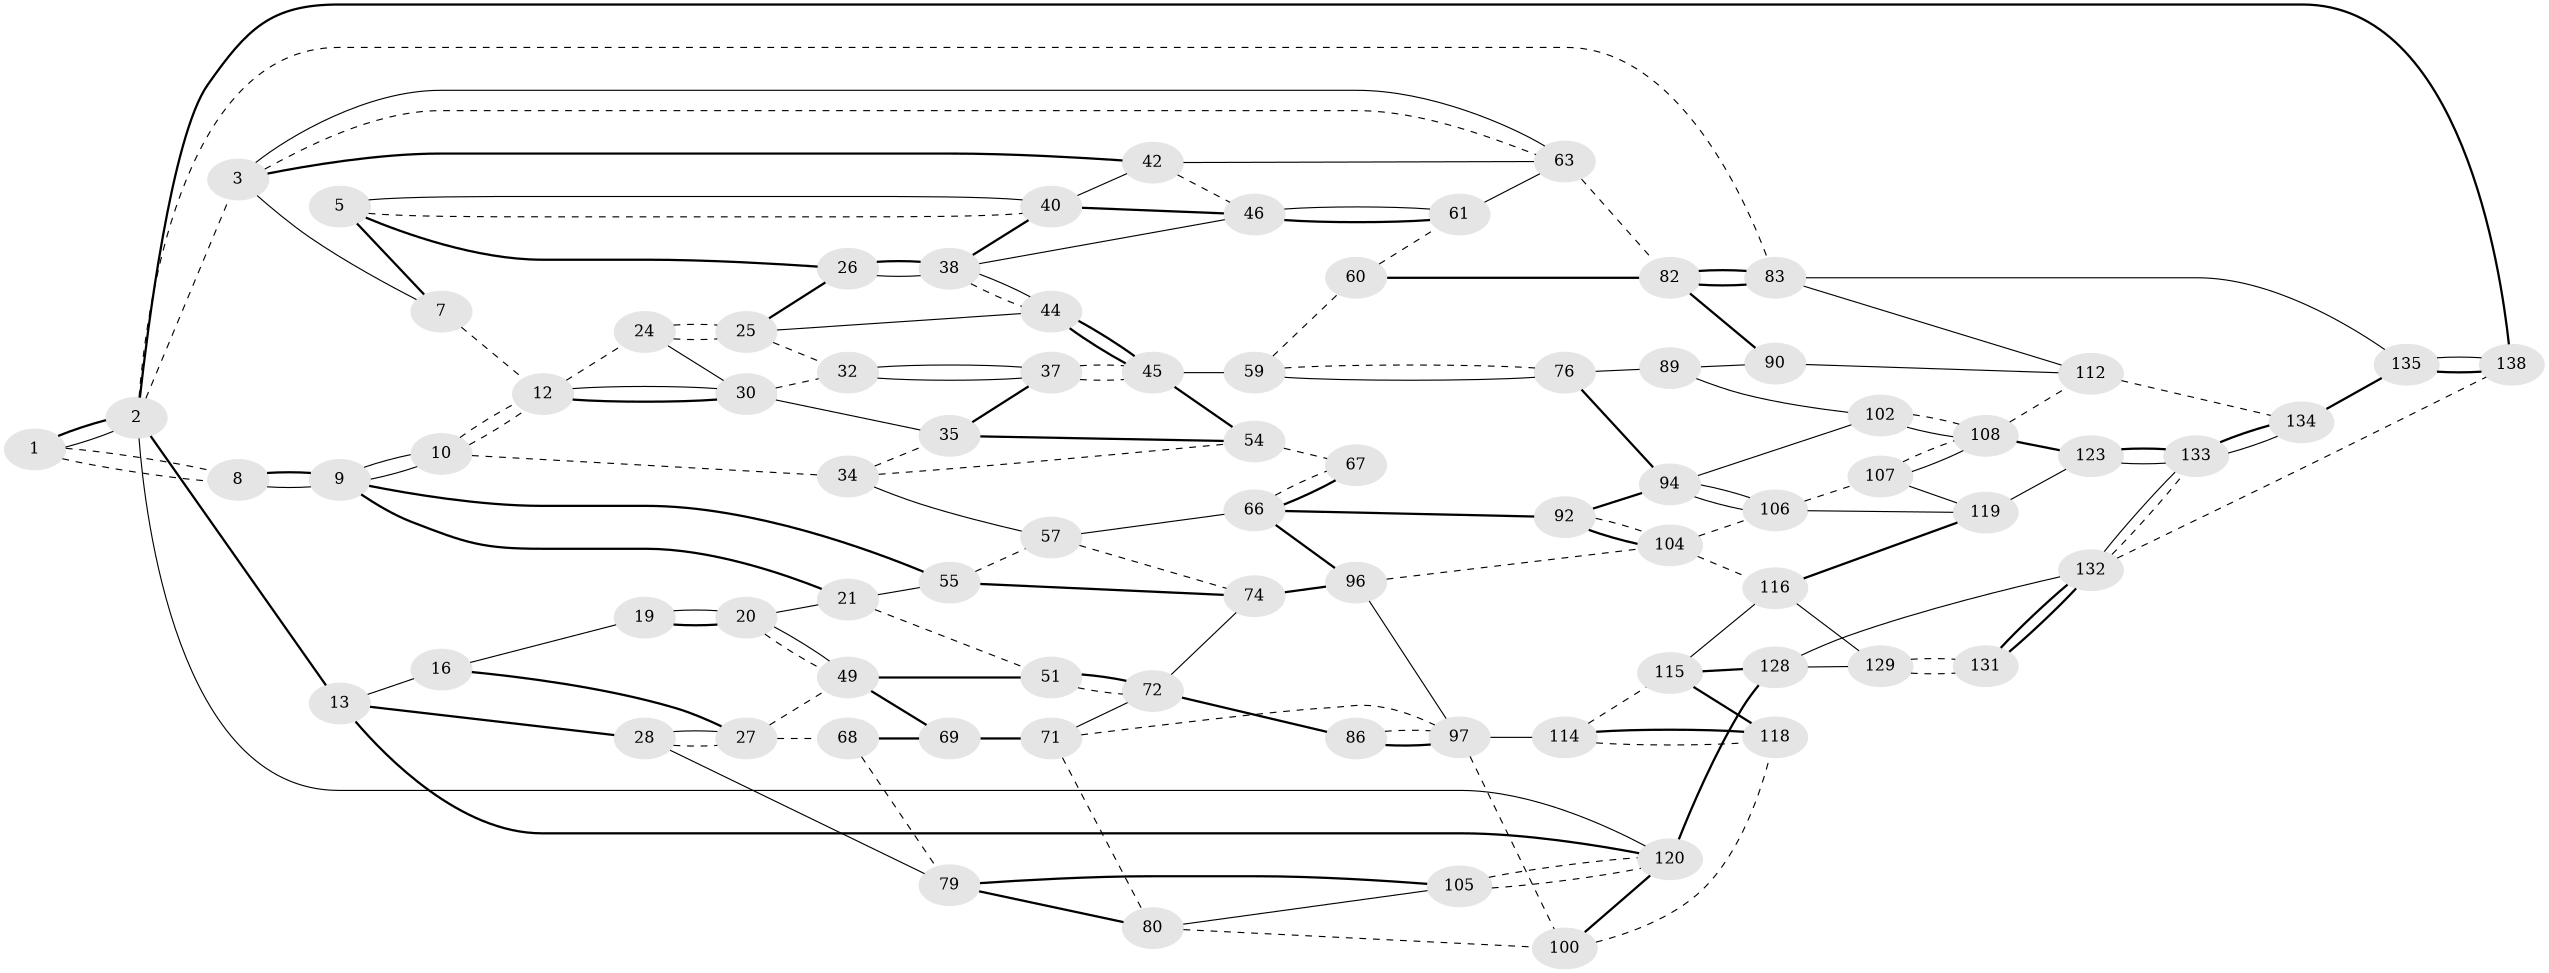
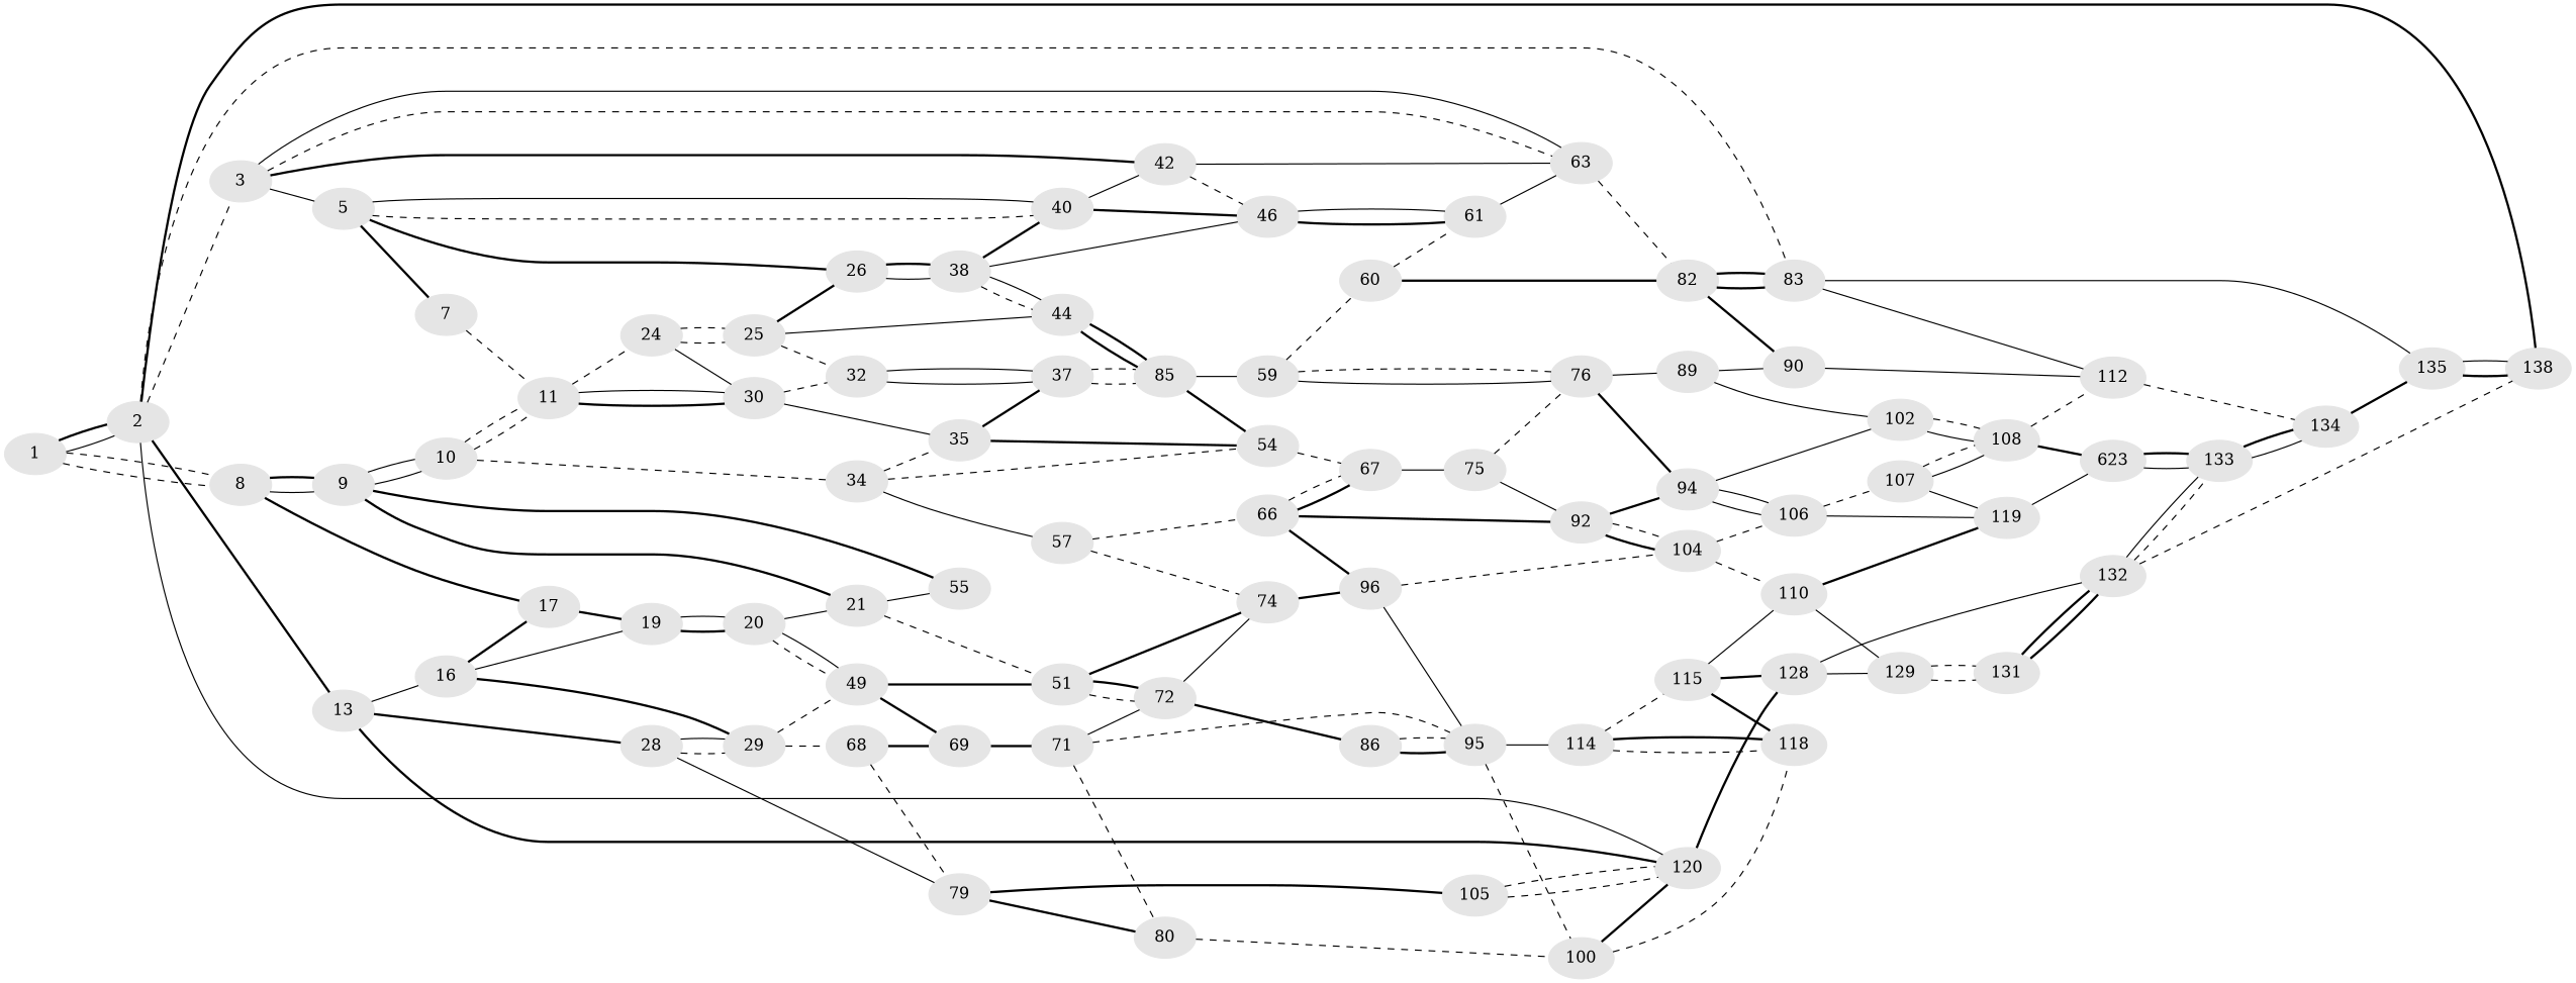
  graph {
    rankdir=LR
    node [color=gray90 style=filled]
    edge [style=solid]
    2 [super="+84"]
    1
    8 [super="+15"]
    3 [super="+4"]
    13 [super="+14"]
    83 [super="+113"]
    120 [super="+125"]
    138
    9 [super="+22"]
+   17 [super="+18"]
    5 [super="+6"]
    42 [super="+43"]
    63 [super="+64"]
    16 [super="+27"]
    28
    112 [super="+126"]
    135
    128 [super="+136"]
    7
    26
    40 [super="+41"]
    46 [super="+47"]
    82 [super="+87"]
-   11 [super="+12" label=12]
+   11 [super="+12"]
    38 [super="+39"]
    24
    30 [super="+31"]
    10
    21 [super="+52"]
    55 [super="+56"]
    19 [super="+23"]
    34 [super="+53"]
    51
    57 [super="+65"]
    74 [super="+78"]
    35 [super="+36"]
    54 [super="+62"]
    25 [super="+33"]
    32
-   29 [super="+48" label=27]
+   29 [super="+48"]
    79 [super="+85"]
    20
    49 [super="+50"]
    68 [super="+77"]
    69 [super="+70"]
    72 [super="+73"]
    44
    37
-   45 [super="+58"]
+   45 [super="+58" label=85]
    80 [super="+99"]
    105
    67
    66 [super="+91"]
    59
    61
    60
    76 [super="+88"]
    71 [super="+81"]
    86
+   75
    96 [super="+98"]
    92 [super="+93"]
    89 [super="+103"]
    94 [super="+95"]
    90 [super="+111"]
    104 [super="+109"]
-   97 [super="+101"]
+   97 [super="+101" label=95]
    100 [super="+117"]
    102
    106 [super="+110"]
    118
    134
    114
    108 [super="+124"]
-   116 [super="+121"]
+   116 [super="+121" label=110]
    107
    119 [super="+122"]
    115 [super="+127"]
-   123
+   123 [label=623]
    129 [super="+130"]
    133
    132 [super="+137"]
    131
    2 -- 3 [style=dashed]
    2 -- 13 [style=bold]
    2 -- 83 [style=dashed]
    2 -- 120
    2 -- 138 [style=bold]
    1 -- 2
    1 -- 2 [style=bold]
    1 -- 8 [style=dashed]
    1 -- 8 [style=dashed]
    8 -- 9
    8 -- 9 [style=bold]
-   3 -- 7
+   8 -- 17 [style=bold]
+   3 -- 5
    3 -- 42 [style=bold]
    3 -- 63 [style=dashed]
    3 -- 63
    13 -- 120 [style=bold]
    13 -- 16
    13 -- 28 [style=bold]
    83 -- 112
    83 -- 135
    120 -- 128 [style=bold]
    9 -- 10
    9 -- 10
    9 -- 21 [style=bold]
    9 -- 55 [style=bold]
+   17 -- 19 [style=bold weight=2]
    5 -- 7 [style=bold]
    5 -- 26 [style=bold]
    5 -- 40 [style=dashed]
    5 -- 40
    42 -- 63
    42 -- 46 [style=dashed]
    63 -- 82 [style=dashed]
+   16 -- 17 [style=bold]
    16 -- 19
    16 -- 29 [style=bold]
    28 -- 29 [style=dashed]
    28 -- 29
    28 -- 79
    112 -- 134 [style=dashed]
    135 -- 138 [style=bold]
    135 -- 138
    128 -- 129
    128 -- 132
    7 -- 11 [style=dashed]
    26 -- 38
    26 -- 38 [style=bold]
    40 -- 42
    40 -- 46 [style=bold]
    46 -- 61 [style=bold]
    46 -- 61
    82 -- 83 [style=bold]
    82 -- 83 [style=bold]
    82 -- 90 [style=bold]
    11 -- 24 [style=dashed]
    11 -- 30 [style=bold]
    11 -- 30
    38 -- 40 [style=bold]
    38 -- 46
    38 -- 44 [style=dashed]
    38 -- 44
    24 -- 30
    24 -- 25 [style=dashed]
    24 -- 25 [style=dashed]
    30 -- 35
    30 -- 32 [style=dashed]
    10 -- 11 [style=dashed]
    10 -- 11 [style=dashed]
    10 -- 34 [style=dashed]
    21 -- 55
    21 -- 51 [style=dashed]
-   55 -- 57 [style=dashed]
-   55 -- 74 [style=bold]
+   51 -- 74 [style=bold]
    19 -- 20 [style=bold]
    19 -- 20
    34 -- 57
    34 -- 35 [style=dashed]
    34 -- 54 [style=dashed]
    51 -- 72 [style=dashed]
    51 -- 72 [style=bold]
    57 -- 74 [style=dashed]
-   57 -- 66
+   57 -- 66 [style=dashed]
    74 -- 96 [style=bold]
    35 -- 54 [style=bold]
    35 -- 37 [style=bold]
    54 -- 67 [style=dashed]
    25 -- 26 [style=bold]
    25 -- 32 [style=dashed]
    25 -- 44
    32 -- 37
    32 -- 37
    29 -- 49 [style=dashed]
    29 -- 68 [style=dashed]
    79 -- 80 [style=bold]
    79 -- 105 [style=bold]
    20 -- 21
    20 -- 49 [style=dashed]
    20 -- 49
    49 -- 51 [style=bold]
    49 -- 69 [style=bold]
    68 -- 79 [style=dashed]
    68 -- 69 [style=bold weight=2]
    69 -- 71 [style=bold]
    72 -- 74
    72 -- 86 [style=bold]
    44 -- 45 [style=bold]
    44 -- 45 [style=bold]
    37 -- 45 [style=dashed]
    37 -- 45 [style=dashed]
    45 -- 54 [style=bold]
    45 -- 59
-   80 -- 105
    80 -- 100 [style=dashed]
    105 -- 120 [style=dashed]
    105 -- 120 [style=dashed]
+   67 -- 75
    66 -- 67 [style=bold]
    66 -- 67 [style=dashed]
    66 -- 96 [style=bold]
    66 -- 92 [style=bold]
    59 -- 60 [style=dashed]
    59 -- 76
    59 -- 76 [style=dashed]
    61 -- 63
    60 -- 82 [style=bold]
    60 -- 61 [style=dashed]
    76 -- 89
    76 -- 94 [style=bold]
    71 -- 72
    71 -- 80 [style=dashed]
    71 -- 97 [style=dashed]
    86 -- 97 [style=bold]
    86 -- 97 [style=dashed]
+   75 -- 76 [style=dashed]
+   75 -- 92
    96 -- 104 [style=dashed]
    96 -- 97
    92 -- 94 [style=bold]
    92 -- 104 [style=bold]
    92 -- 104 [style=dashed]
    89 -- 90 [weight=2]
    89 -- 102
    94 -- 102
    94 -- 106
    94 -- 106
    90 -- 112
    104 -- 106 [style=dashed]
    104 -- 116 [style=dashed]
    97 -- 100 [style=dashed]
    97 -- 114
    100 -- 120 [style=bold]
    100 -- 118 [style=dashed]
    102 -- 108
    102 -- 108 [style=dashed]
    106 -- 107 [style=dashed]
    106 -- 119
    134 -- 135 [style=bold]
    114 -- 118 [style=dashed]
    114 -- 118 [style=bold]
    114 -- 115 [style=dashed]
    108 -- 112 [style=dashed]
    108 -- 123 [style=bold]
    116 -- 119 [style=bold]
    116 -- 129
    107 -- 108
    107 -- 108 [style=dashed]
    107 -- 119
    119 -- 123
    115 -- 128 [style=bold]
    115 -- 118 [style=bold]
    115 -- 116
    123 -- 133
    123 -- 133 [style=bold]
    129 -- 131 [style=dashed weight=2]
    129 -- 131 [style=dashed]
    133 -- 134
    133 -- 134 [style=bold]
    132 -- 138 [style=dashed]
    132 -- 133 [style=dashed]
    132 -- 133
    131 -- 132 [style=bold]
    131 -- 132 [style=bold]
  }
